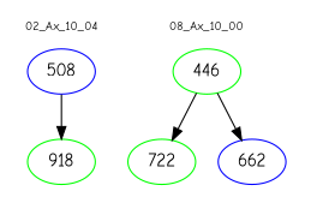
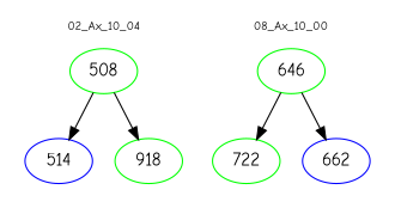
  digraph {
    fontname="Comic Neue"
    node [color=green fontname="Comic Neue"]
    edge [color=black fontname="Comic Neue"]
-   n1 [color=blue label=508]
+   n1 [label=508]
+   n2 [color=blue label=514]
    n3 [label=918]
-   n4 [label=446]
+   n4 [label=646]
    n5 [label=722]
    n6 [color=blue label=662]
    subgraph cluster_1 {
      color=white
      fontsize=10
      label="02_Ax_10_04"
      n1
+     n2
      n3
    }
    subgraph cluster_2 {
      color=white
      fontsize=10
      label="08_Ax_10_00"
      n4
      n5
      n6
    }
+   n1 -> n2
    n1 -> n3
    n4 -> n5
    n4 -> n6
  }
